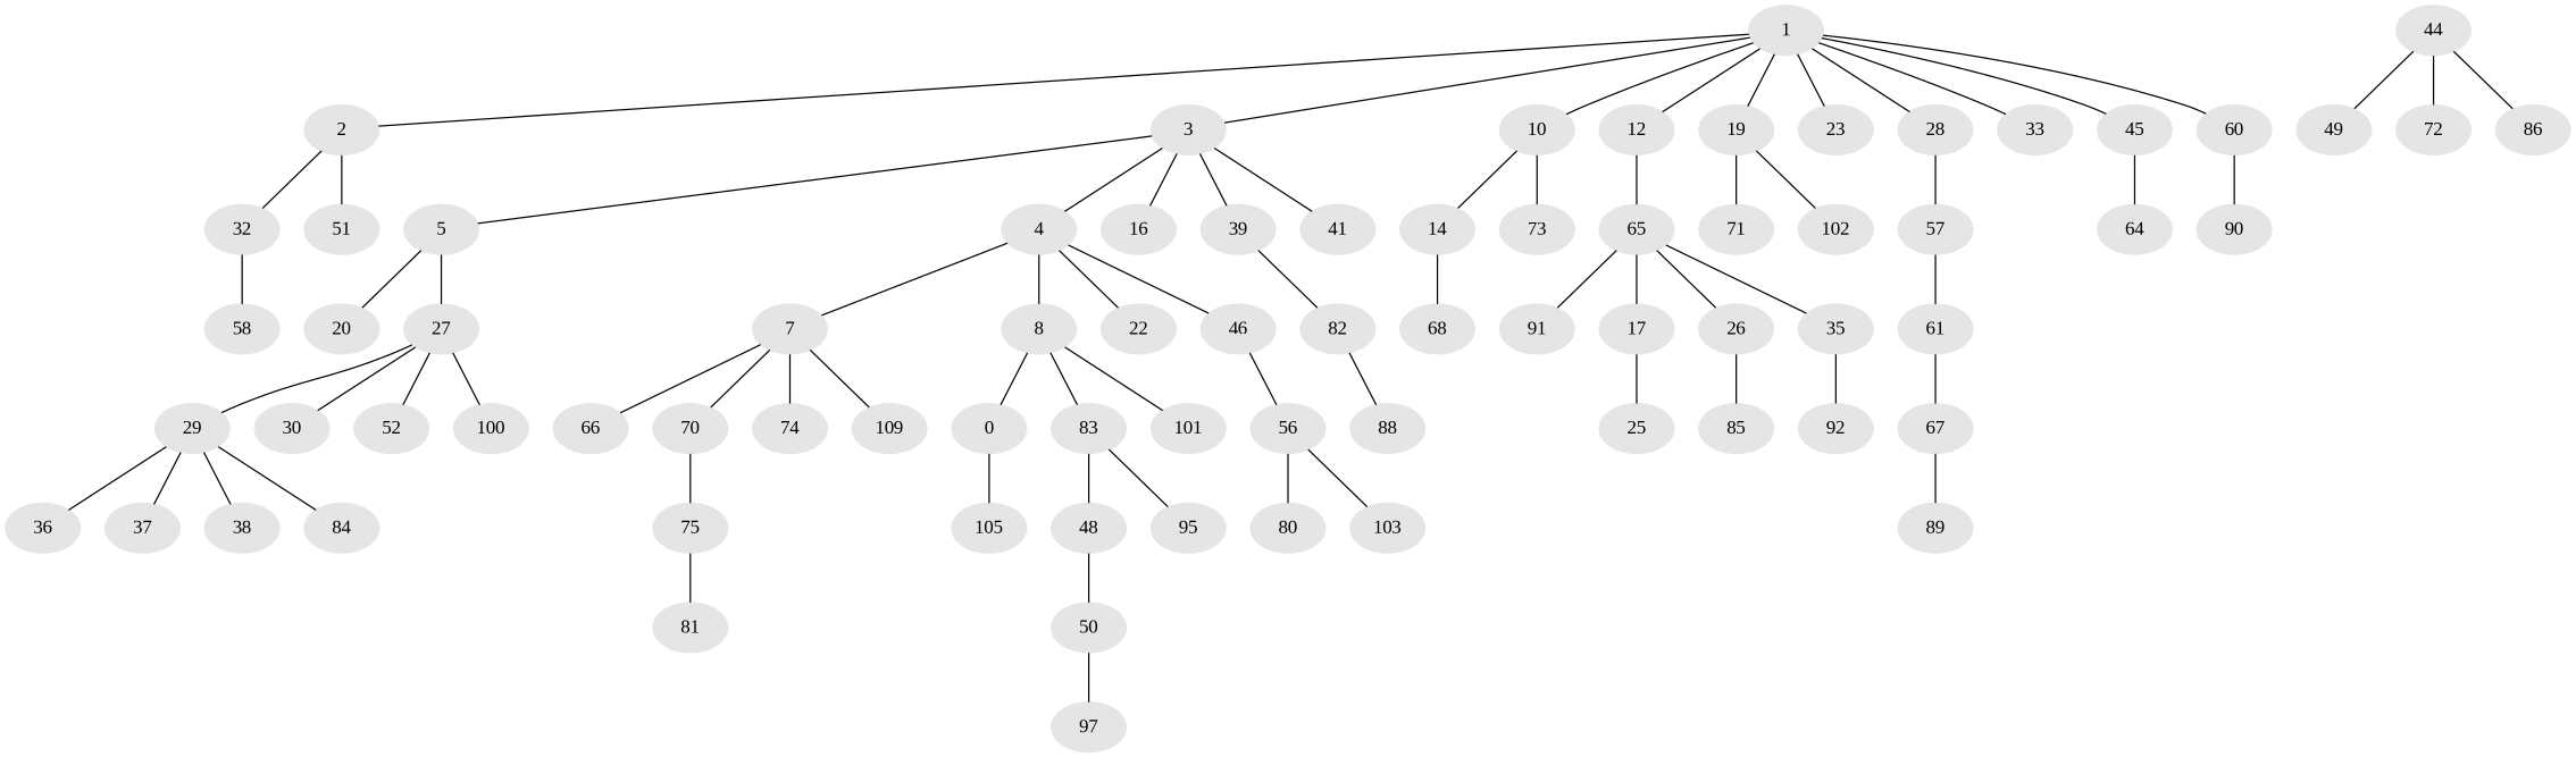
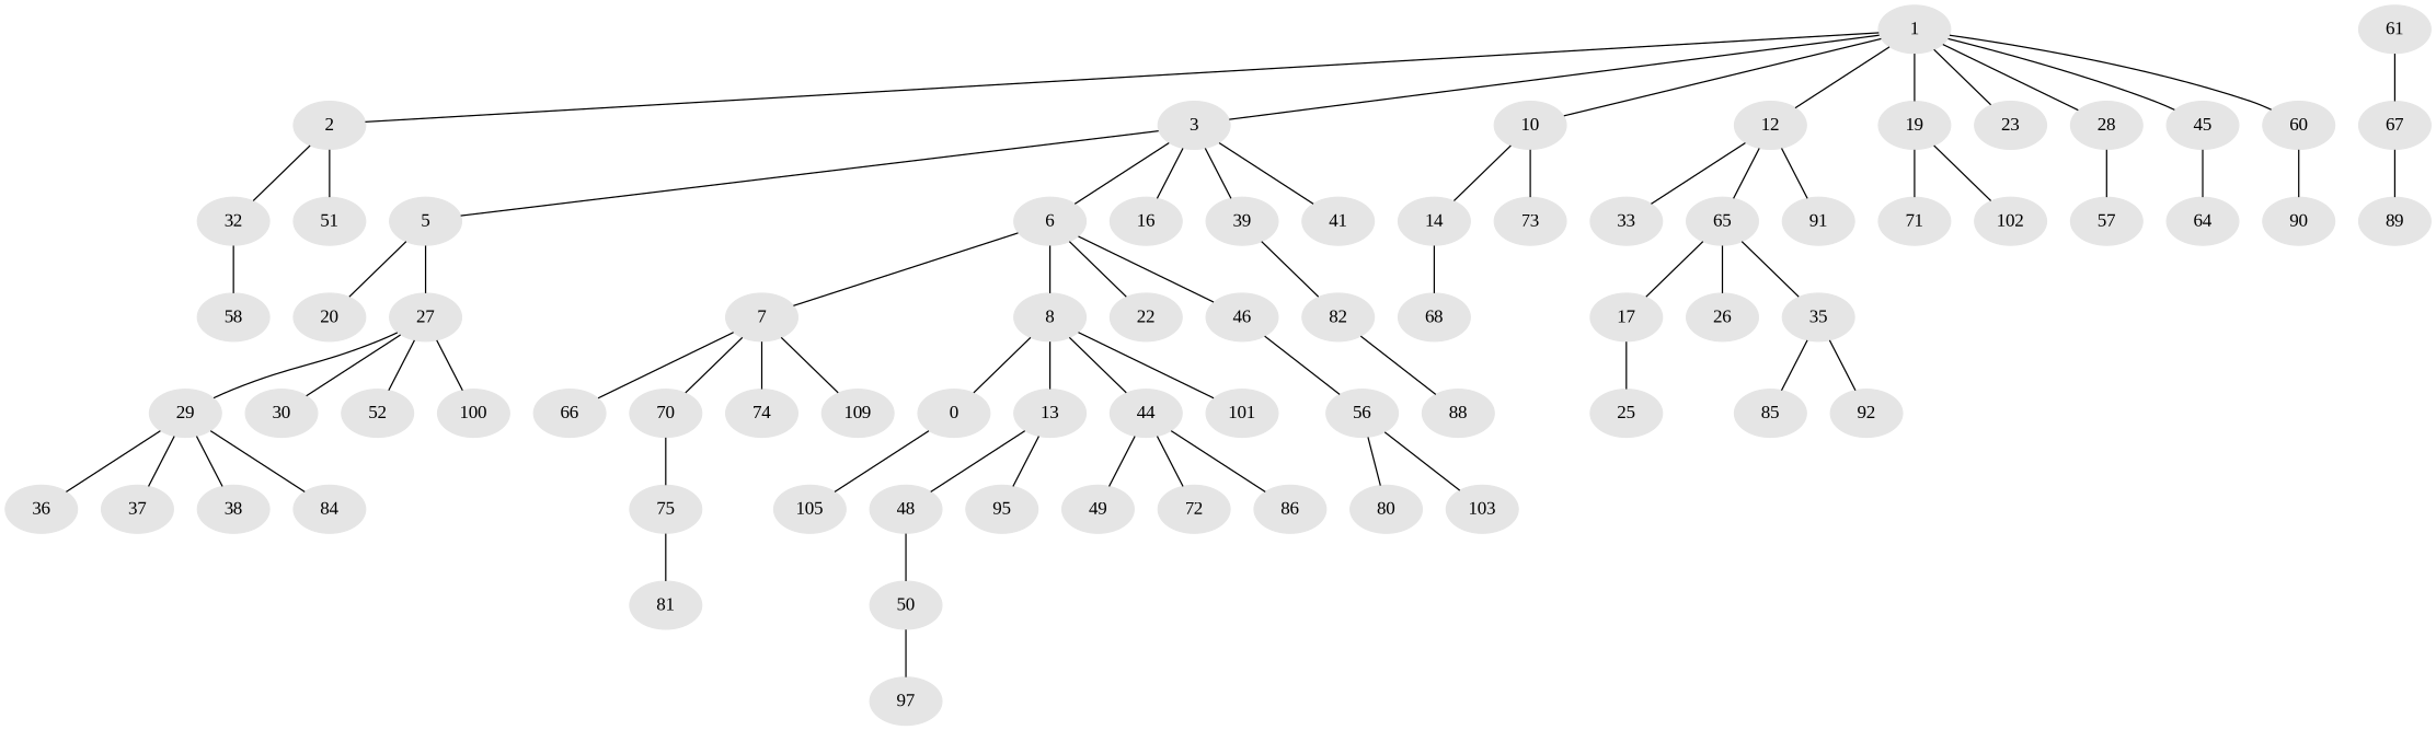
  graph {
    fontname="Liberation Serif"
    node [color=gray90 fontname="Liberation Serif" style=filled]
    edge [fontname="Liberation Serif"]
    1 [super="+11"]
    2 [super="+21"]
    3 [super="+4"]
    10 [super="+54"]
    12 [super="+40"]
    19 [super="+53"]
    23
    28 [super="+79"]
    33 [super="+42"]
    45
    60
    32
    51
    5 [super="+31"]
-   6 [super="+34" label=4]
+   6 [super="+34"]
    16 [super="+55"]
    39 [super="+63"]
    41 [super="+93"]
    14
    73
    n21 [label=65 super="+24"]
    91
    71
    102
    57
    64
    90
    58 [super="+65"]
    20
    27 [super="+87"]
    7 [super="+18"]
    8 [super="+62"]
    22
    46 [super="+76"]
    82
    29 [super="+96"]
    30
    52
    100
    66
    70
    74
    109
    n44 [label=0]
-   13 [super="+43" label=83]
+   13 [super="+43"]
    44 [super="+59"]
    101
    56 [super="+69"]
    75 [super="+77"]
    105 [super="+107"]
    48 [super="+78"]
    95
    49 [super="+104"]
    72
    86
    68 [super="+106"]
    17
    26 [super="+47"]
    35 [super="+94"]
    50 [super="+83"]
    25
    85
    92
    36
    37
    38
    84 [super="+98"]
    61 [super="+99"]
    88 [super="+108"]
    80
    103
    97
    67
    89
    81
    1 -- 2
    1 -- 3
    1 -- 10
    1 -- 12
    1 -- 19
    1 -- 23
    1 -- 28
-   1 -- 33
+   12 -- 33
    1 -- 45
    1 -- 60
    2 -- 32
    2 -- 51
    3 -- 5
    3 -- 6
    3 -- 16
    3 -- 39
    3 -- 41
    10 -- 14
    10 -- 73
    12 -- n21
-   n21 -- 91
+   12 -- 91
    19 -- 71
    19 -- 102
    28 -- 57
    45 -- 64
    60 -- 90
    32 -- 58
    5 -- 20
    5 -- 27
    6 -- 7
    6 -- 8
    6 -- 22
    6 -- 46
    39 -- 82
    14 -- 68
    n21 -- 17
    n21 -- 26
    n21 -- 35
-   57 -- 61
    27 -- 29
    27 -- 30
    27 -- 52
    27 -- 100
    7 -- 66
    7 -- 70
    7 -- 74
    7 -- 109
    8 -- n44
    8 -- 13
+   8 -- 44
    8 -- 101
    46 -- 56
    82 -- 88
    29 -- 36
    29 -- 37
    29 -- 38
    29 -- 84
    70 -- 75
    n44 -- 105
    13 -- 48
    13 -- 95
    44 -- 49
    44 -- 72
    44 -- 86
    56 -- 80
    56 -- 103
    75 -- 81
    48 -- 50
    17 -- 25
-   26 -- 85
+   35 -- 85
    35 -- 92
    50 -- 97
    61 -- 67
    67 -- 89
  }
